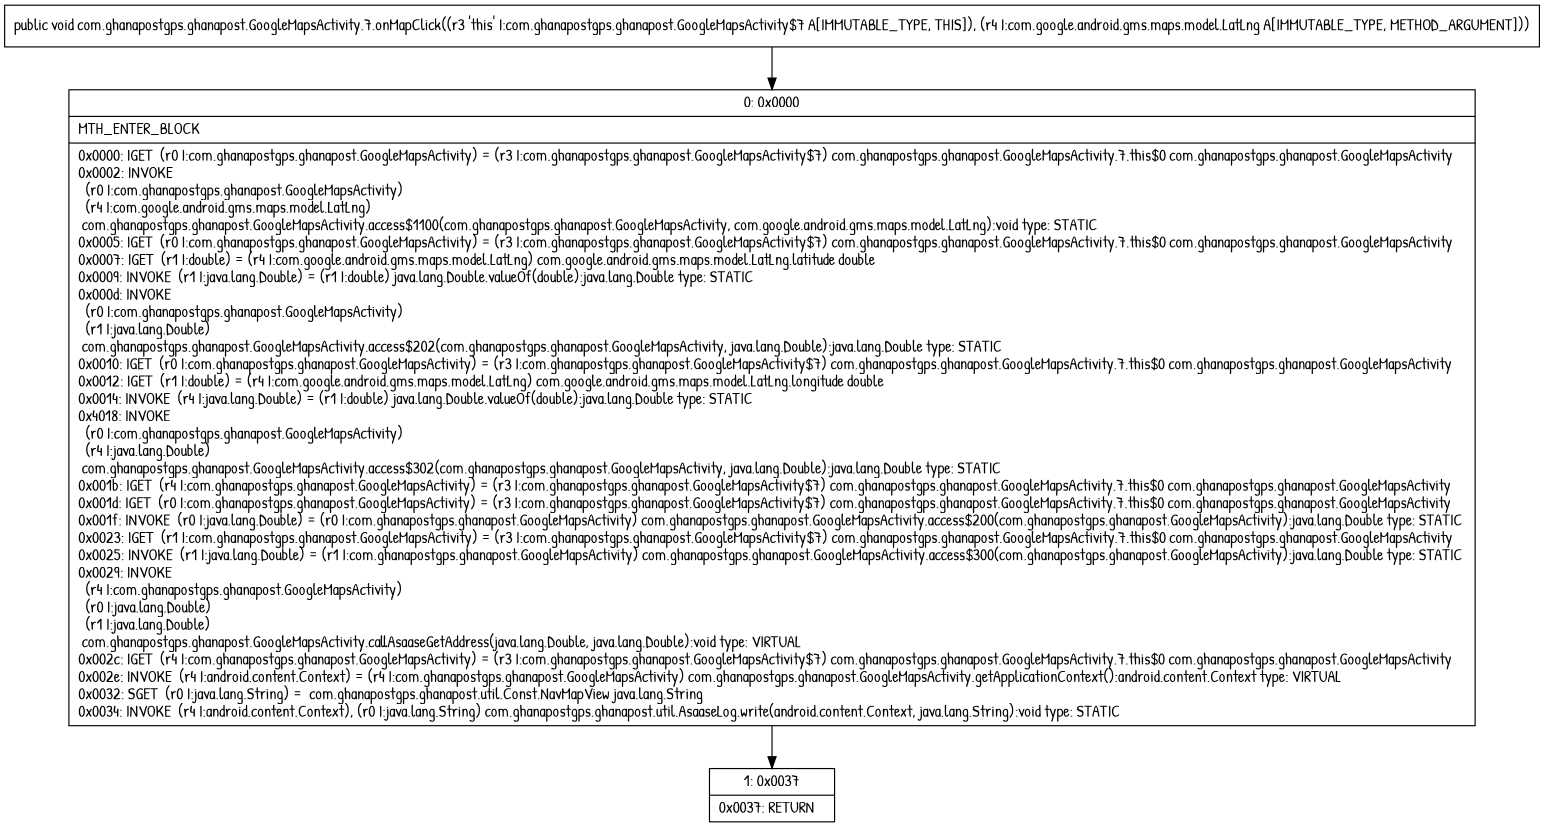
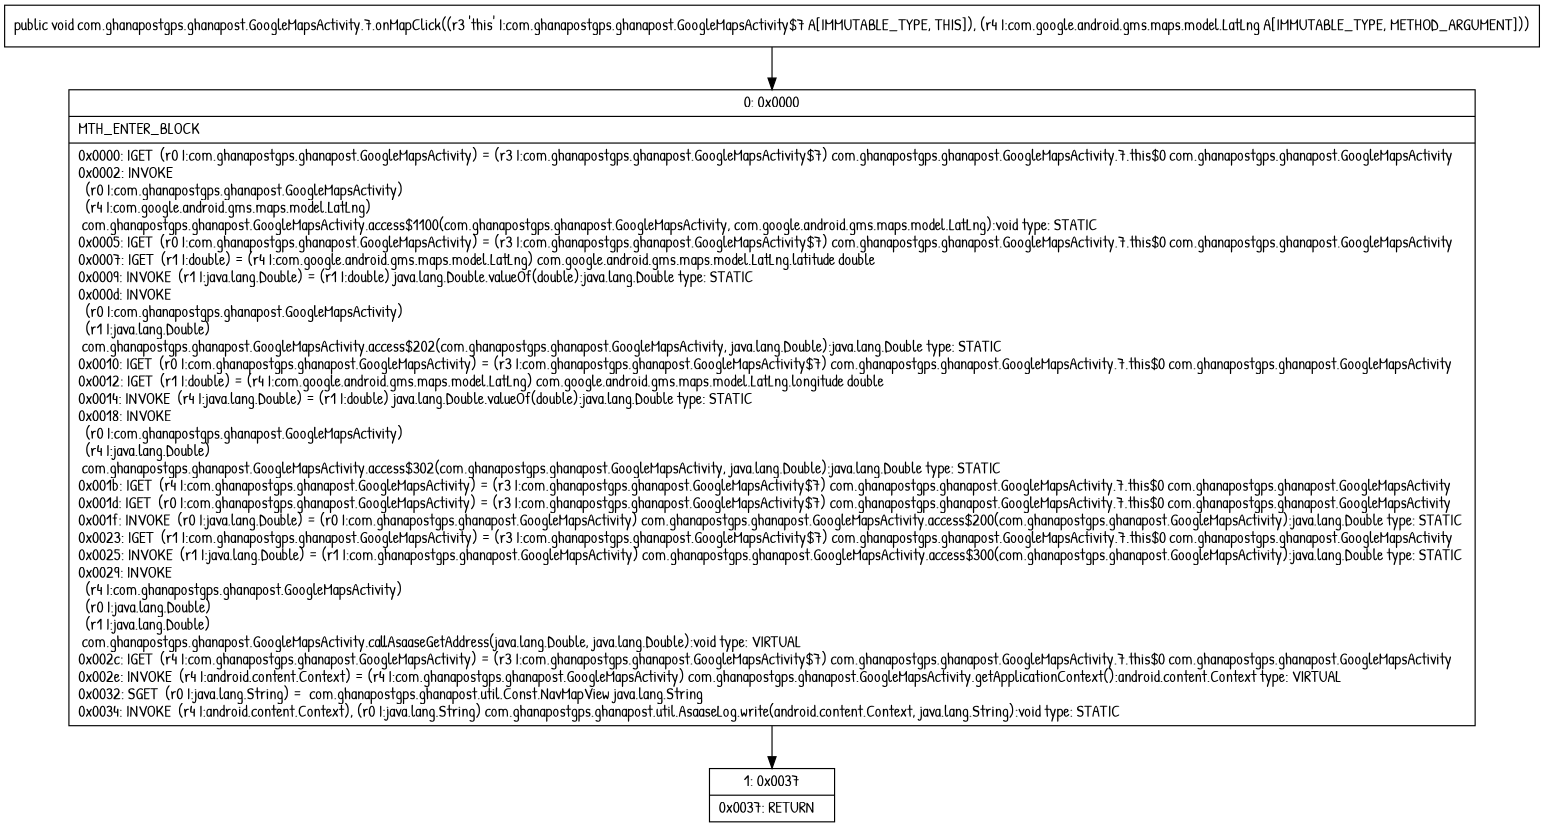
  digraph {
    fontname="Patrick Hand"
    node [shape=record fontname="Patrick Hand"]
    edge [fontname="Patrick Hand"]
-   n1 [label="{0\:\ 0x0000|MTH_ENTER_BLOCK\l|0x0000: IGET  (r0 I:com.ghanapostgps.ghanapost.GoogleMapsActivity) = (r3 I:com.ghanapostgps.ghanapost.GoogleMapsActivity$7) com.ghanapostgps.ghanapost.GoogleMapsActivity.7.this$0 com.ghanapostgps.ghanapost.GoogleMapsActivity \l0x0002: INVOKE  \l  (r0 I:com.ghanapostgps.ghanapost.GoogleMapsActivity)\l  (r4 I:com.google.android.gms.maps.model.LatLng)\l com.ghanapostgps.ghanapost.GoogleMapsActivity.access$1100(com.ghanapostgps.ghanapost.GoogleMapsActivity, com.google.android.gms.maps.model.LatLng):void type: STATIC \l0x0005: IGET  (r0 I:com.ghanapostgps.ghanapost.GoogleMapsActivity) = (r3 I:com.ghanapostgps.ghanapost.GoogleMapsActivity$7) com.ghanapostgps.ghanapost.GoogleMapsActivity.7.this$0 com.ghanapostgps.ghanapost.GoogleMapsActivity \l0x0007: IGET  (r1 I:double) = (r4 I:com.google.android.gms.maps.model.LatLng) com.google.android.gms.maps.model.LatLng.latitude double \l0x0009: INVOKE  (r1 I:java.lang.Double) = (r1 I:double) java.lang.Double.valueOf(double):java.lang.Double type: STATIC \l0x000d: INVOKE  \l  (r0 I:com.ghanapostgps.ghanapost.GoogleMapsActivity)\l  (r1 I:java.lang.Double)\l com.ghanapostgps.ghanapost.GoogleMapsActivity.access$202(com.ghanapostgps.ghanapost.GoogleMapsActivity, java.lang.Double):java.lang.Double type: STATIC \l0x0010: IGET  (r0 I:com.ghanapostgps.ghanapost.GoogleMapsActivity) = (r3 I:com.ghanapostgps.ghanapost.GoogleMapsActivity$7) com.ghanapostgps.ghanapost.GoogleMapsActivity.7.this$0 com.ghanapostgps.ghanapost.GoogleMapsActivity \l0x0012: IGET  (r1 I:double) = (r4 I:com.google.android.gms.maps.model.LatLng) com.google.android.gms.maps.model.LatLng.longitude double \l0x0014: INVOKE  (r4 I:java.lang.Double) = (r1 I:double) java.lang.Double.valueOf(double):java.lang.Double type: STATIC \l0x4018: INVOKE  \l  (r0 I:com.ghanapostgps.ghanapost.GoogleMapsActivity)\l  (r4 I:java.lang.Double)\l com.ghanapostgps.ghanapost.GoogleMapsActivity.access$302(com.ghanapostgps.ghanapost.GoogleMapsActivity, java.lang.Double):java.lang.Double type: STATIC \l0x001b: IGET  (r4 I:com.ghanapostgps.ghanapost.GoogleMapsActivity) = (r3 I:com.ghanapostgps.ghanapost.GoogleMapsActivity$7) com.ghanapostgps.ghanapost.GoogleMapsActivity.7.this$0 com.ghanapostgps.ghanapost.GoogleMapsActivity \l0x001d: IGET  (r0 I:com.ghanapostgps.ghanapost.GoogleMapsActivity) = (r3 I:com.ghanapostgps.ghanapost.GoogleMapsActivity$7) com.ghanapostgps.ghanapost.GoogleMapsActivity.7.this$0 com.ghanapostgps.ghanapost.GoogleMapsActivity \l0x001f: INVOKE  (r0 I:java.lang.Double) = (r0 I:com.ghanapostgps.ghanapost.GoogleMapsActivity) com.ghanapostgps.ghanapost.GoogleMapsActivity.access$200(com.ghanapostgps.ghanapost.GoogleMapsActivity):java.lang.Double type: STATIC \l0x0023: IGET  (r1 I:com.ghanapostgps.ghanapost.GoogleMapsActivity) = (r3 I:com.ghanapostgps.ghanapost.GoogleMapsActivity$7) com.ghanapostgps.ghanapost.GoogleMapsActivity.7.this$0 com.ghanapostgps.ghanapost.GoogleMapsActivity \l0x0025: INVOKE  (r1 I:java.lang.Double) = (r1 I:com.ghanapostgps.ghanapost.GoogleMapsActivity) com.ghanapostgps.ghanapost.GoogleMapsActivity.access$300(com.ghanapostgps.ghanapost.GoogleMapsActivity):java.lang.Double type: STATIC \l0x0029: INVOKE  \l  (r4 I:com.ghanapostgps.ghanapost.GoogleMapsActivity)\l  (r0 I:java.lang.Double)\l  (r1 I:java.lang.Double)\l com.ghanapostgps.ghanapost.GoogleMapsActivity.callAsaaseGetAddress(java.lang.Double, java.lang.Double):void type: VIRTUAL \l0x002c: IGET  (r4 I:com.ghanapostgps.ghanapost.GoogleMapsActivity) = (r3 I:com.ghanapostgps.ghanapost.GoogleMapsActivity$7) com.ghanapostgps.ghanapost.GoogleMapsActivity.7.this$0 com.ghanapostgps.ghanapost.GoogleMapsActivity \l0x002e: INVOKE  (r4 I:android.content.Context) = (r4 I:com.ghanapostgps.ghanapost.GoogleMapsActivity) com.ghanapostgps.ghanapost.GoogleMapsActivity.getApplicationContext():android.content.Context type: VIRTUAL \l0x0032: SGET  (r0 I:java.lang.String) =  com.ghanapostgps.ghanapost.util.Const.NavMapView java.lang.String \l0x0034: INVOKE  (r4 I:android.content.Context), (r0 I:java.lang.String) com.ghanapostgps.ghanapost.util.AsaaseLog.write(android.content.Context, java.lang.String):void type: STATIC \l}"]
+   n1 [label="{0\:\ 0x0000|MTH_ENTER_BLOCK\l|0x0000: IGET  (r0 I:com.ghanapostgps.ghanapost.GoogleMapsActivity) = (r3 I:com.ghanapostgps.ghanapost.GoogleMapsActivity$7) com.ghanapostgps.ghanapost.GoogleMapsActivity.7.this$0 com.ghanapostgps.ghanapost.GoogleMapsActivity \l0x0002: INVOKE  \l  (r0 I:com.ghanapostgps.ghanapost.GoogleMapsActivity)\l  (r4 I:com.google.android.gms.maps.model.LatLng)\l com.ghanapostgps.ghanapost.GoogleMapsActivity.access$1100(com.ghanapostgps.ghanapost.GoogleMapsActivity, com.google.android.gms.maps.model.LatLng):void type: STATIC \l0x0005: IGET  (r0 I:com.ghanapostgps.ghanapost.GoogleMapsActivity) = (r3 I:com.ghanapostgps.ghanapost.GoogleMapsActivity$7) com.ghanapostgps.ghanapost.GoogleMapsActivity.7.this$0 com.ghanapostgps.ghanapost.GoogleMapsActivity \l0x0007: IGET  (r1 I:double) = (r4 I:com.google.android.gms.maps.model.LatLng) com.google.android.gms.maps.model.LatLng.latitude double \l0x0009: INVOKE  (r1 I:java.lang.Double) = (r1 I:double) java.lang.Double.valueOf(double):java.lang.Double type: STATIC \l0x000d: INVOKE  \l  (r0 I:com.ghanapostgps.ghanapost.GoogleMapsActivity)\l  (r1 I:java.lang.Double)\l com.ghanapostgps.ghanapost.GoogleMapsActivity.access$202(com.ghanapostgps.ghanapost.GoogleMapsActivity, java.lang.Double):java.lang.Double type: STATIC \l0x0010: IGET  (r0 I:com.ghanapostgps.ghanapost.GoogleMapsActivity) = (r3 I:com.ghanapostgps.ghanapost.GoogleMapsActivity$7) com.ghanapostgps.ghanapost.GoogleMapsActivity.7.this$0 com.ghanapostgps.ghanapost.GoogleMapsActivity \l0x0012: IGET  (r1 I:double) = (r4 I:com.google.android.gms.maps.model.LatLng) com.google.android.gms.maps.model.LatLng.longitude double \l0x0014: INVOKE  (r4 I:java.lang.Double) = (r1 I:double) java.lang.Double.valueOf(double):java.lang.Double type: STATIC \l0x0018: INVOKE  \l  (r0 I:com.ghanapostgps.ghanapost.GoogleMapsActivity)\l  (r4 I:java.lang.Double)\l com.ghanapostgps.ghanapost.GoogleMapsActivity.access$302(com.ghanapostgps.ghanapost.GoogleMapsActivity, java.lang.Double):java.lang.Double type: STATIC \l0x001b: IGET  (r4 I:com.ghanapostgps.ghanapost.GoogleMapsActivity) = (r3 I:com.ghanapostgps.ghanapost.GoogleMapsActivity$7) com.ghanapostgps.ghanapost.GoogleMapsActivity.7.this$0 com.ghanapostgps.ghanapost.GoogleMapsActivity \l0x001d: IGET  (r0 I:com.ghanapostgps.ghanapost.GoogleMapsActivity) = (r3 I:com.ghanapostgps.ghanapost.GoogleMapsActivity$7) com.ghanapostgps.ghanapost.GoogleMapsActivity.7.this$0 com.ghanapostgps.ghanapost.GoogleMapsActivity \l0x001f: INVOKE  (r0 I:java.lang.Double) = (r0 I:com.ghanapostgps.ghanapost.GoogleMapsActivity) com.ghanapostgps.ghanapost.GoogleMapsActivity.access$200(com.ghanapostgps.ghanapost.GoogleMapsActivity):java.lang.Double type: STATIC \l0x0023: IGET  (r1 I:com.ghanapostgps.ghanapost.GoogleMapsActivity) = (r3 I:com.ghanapostgps.ghanapost.GoogleMapsActivity$7) com.ghanapostgps.ghanapost.GoogleMapsActivity.7.this$0 com.ghanapostgps.ghanapost.GoogleMapsActivity \l0x0025: INVOKE  (r1 I:java.lang.Double) = (r1 I:com.ghanapostgps.ghanapost.GoogleMapsActivity) com.ghanapostgps.ghanapost.GoogleMapsActivity.access$300(com.ghanapostgps.ghanapost.GoogleMapsActivity):java.lang.Double type: STATIC \l0x0029: INVOKE  \l  (r4 I:com.ghanapostgps.ghanapost.GoogleMapsActivity)\l  (r0 I:java.lang.Double)\l  (r1 I:java.lang.Double)\l com.ghanapostgps.ghanapost.GoogleMapsActivity.callAsaaseGetAddress(java.lang.Double, java.lang.Double):void type: VIRTUAL \l0x002c: IGET  (r4 I:com.ghanapostgps.ghanapost.GoogleMapsActivity) = (r3 I:com.ghanapostgps.ghanapost.GoogleMapsActivity$7) com.ghanapostgps.ghanapost.GoogleMapsActivity.7.this$0 com.ghanapostgps.ghanapost.GoogleMapsActivity \l0x002e: INVOKE  (r4 I:android.content.Context) = (r4 I:com.ghanapostgps.ghanapost.GoogleMapsActivity) com.ghanapostgps.ghanapost.GoogleMapsActivity.getApplicationContext():android.content.Context type: VIRTUAL \l0x0032: SGET  (r0 I:java.lang.String) =  com.ghanapostgps.ghanapost.util.Const.NavMapView java.lang.String \l0x0034: INVOKE  (r4 I:android.content.Context), (r0 I:java.lang.String) com.ghanapostgps.ghanapost.util.AsaaseLog.write(android.content.Context, java.lang.String):void type: STATIC \l}"]
    n2 [label="{1\:\ 0x0037|0x0037: RETURN   \l}"]
    n3 [label="{public void com.ghanapostgps.ghanapost.GoogleMapsActivity.7.onMapClick((r3 'this' I:com.ghanapostgps.ghanapost.GoogleMapsActivity$7 A[IMMUTABLE_TYPE, THIS]), (r4 I:com.google.android.gms.maps.model.LatLng A[IMMUTABLE_TYPE, METHOD_ARGUMENT])) }"]
    n1 -> n2
    n3 -> n1
  }
